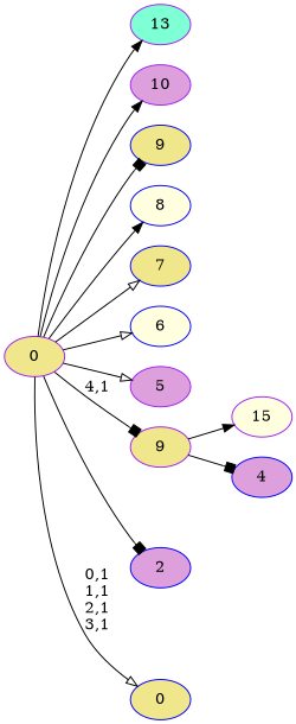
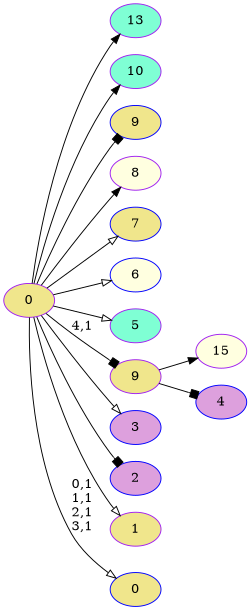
  digraph {
    rankdir=LR
    node [color=blue fillcolor=khaki style=filled]
    edge [arrowhead=onormal]
    n1 [color=purple fillcolor=aquamarine label=13]
    n2 [color=purple fillcolor=lightyellow label=15]
-   n3 [color=purple fillcolor=plum label=10]
+   n3 [color=purple fillcolor=aquamarine label=10]
    n4 [label=9]
-   n5 [fillcolor=lightyellow label=8]
+   n5 [color=purple fillcolor=lightyellow label=8]
    n6 [label=7]
    n7 [fillcolor=lightyellow label=6]
-   n8 [color=purple fillcolor=plum label=5]
+   n8 [color=purple fillcolor=aquamarine label=5]
    n9 [fillcolor=plum label=4]
    9 [color=purple]
+   n11 [fillcolor=plum label=3]
    n12 [fillcolor=plum label=2]
+   n13 [color=purple label=1]
    n14 [label=0]
    0 [color=purple]
    9 -> n2 [arrowhead=normal]
    9 -> n9 [arrowhead=box]
    0 -> n1 [arrowhead=normal]
    0 -> n3 [arrowhead=normal]
    0 -> n4 [arrowhead=box]
    0 -> n5 [arrowhead=normal]
    0 -> n6
    0 -> n7
    0 -> n8
    0 -> 9 [arrowhead=box label="4,1"]
+   0 -> n11
    0 -> n12 [arrowhead=box]
+   0 -> n13
    0 -> n14 [label="0,1\n1,1\n2,1\n3,1"]
  }
